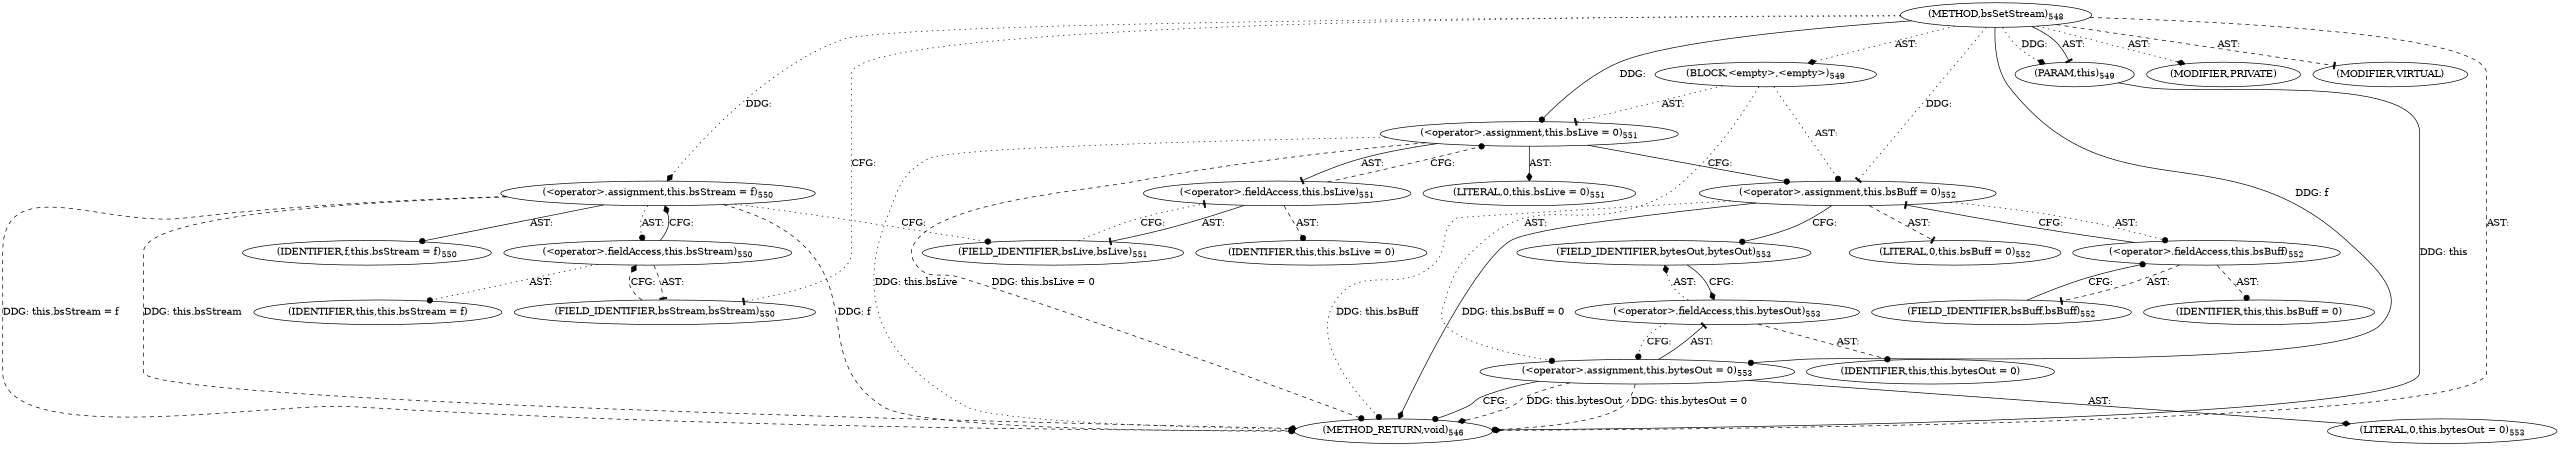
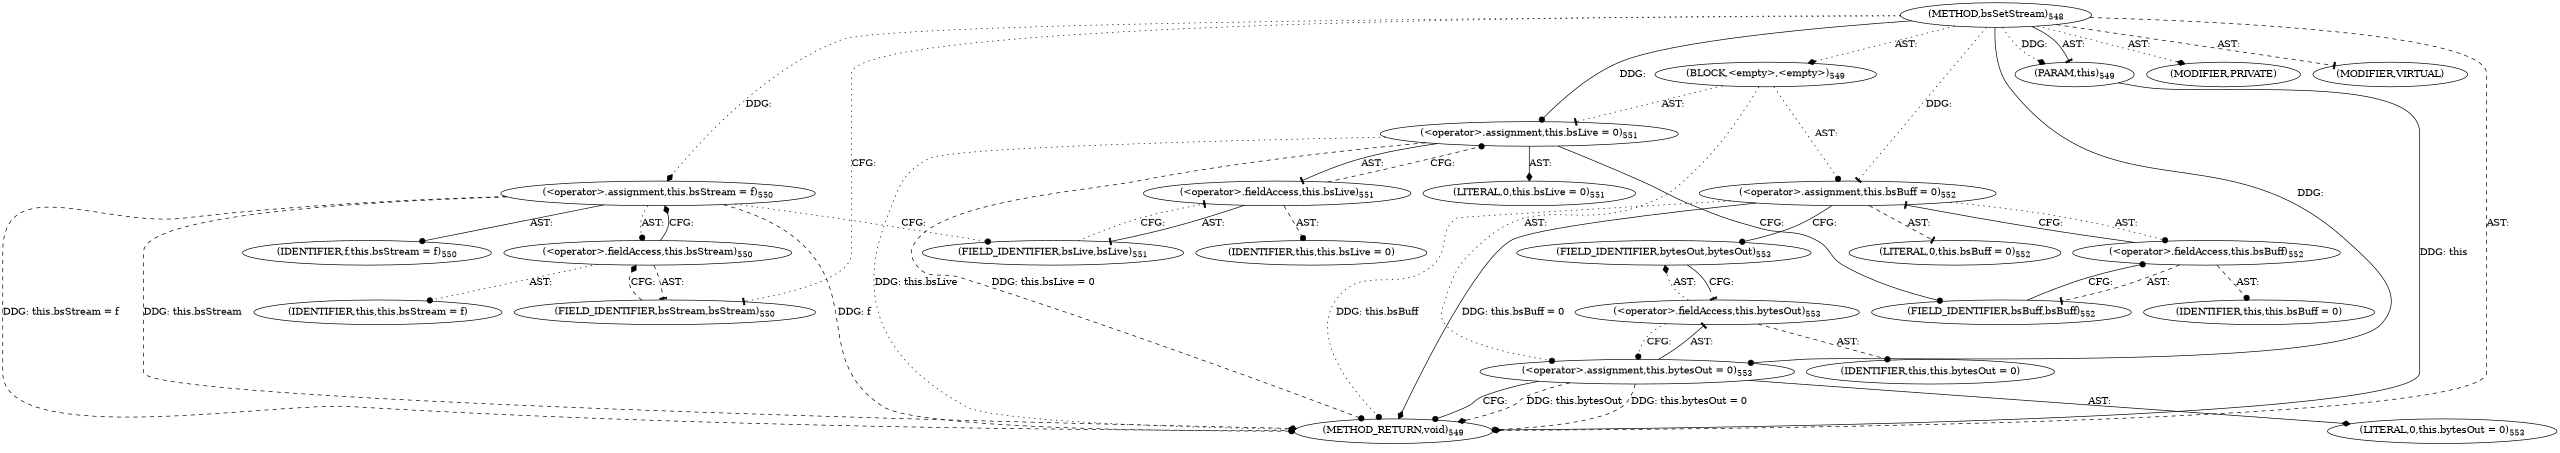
  digraph {
    edge [arrowhead=dot style=solid]
    n1 [label=<(METHOD,bsSetStream)<SUB>548</SUB>>]
    n2 [label=<(PARAM,this)<SUB>549</SUB>>]
    n3 [label=<(BLOCK,&lt;empty&gt;,&lt;empty&gt;)<SUB>549</SUB>>]
    n4 [label=<(&lt;operator&gt;.assignment,this.bsStream = f)<SUB>550</SUB>>]
    n5 [label=<(FIELD_IDENTIFIER,bsStream,bsStream)<SUB>550</SUB>>]
    n6 [label=<(&lt;operator&gt;.assignment,this.bsLive = 0)<SUB>551</SUB>>]
    n7 [label=<(&lt;operator&gt;.assignment,this.bsBuff = 0)<SUB>552</SUB>>]
    n8 [label=<(&lt;operator&gt;.assignment,this.bytesOut = 0)<SUB>553</SUB>>]
    n9 [label=<(MODIFIER,PRIVATE)>]
    n10 [label=<(MODIFIER,VIRTUAL)>]
-   n11 [label=<(METHOD_RETURN,void)<SUB>546</SUB>>]
+   n11 [label=<(METHOD_RETURN,void)<SUB>549</SUB>>]
    n12 [label=<(&lt;operator&gt;.fieldAccess,this.bsStream)<SUB>550</SUB>>]
    n13 [label=<(IDENTIFIER,f,this.bsStream = f)<SUB>550</SUB>>]
    n14 [label=<(FIELD_IDENTIFIER,bsLive,bsLive)<SUB>551</SUB>>]
    n15 [label=<(&lt;operator&gt;.fieldAccess,this.bsLive)<SUB>551</SUB>>]
    n16 [label=<(LITERAL,0,this.bsLive = 0)<SUB>551</SUB>>]
    n17 [label=<(FIELD_IDENTIFIER,bsBuff,bsBuff)<SUB>552</SUB>>]
    n18 [label=<(&lt;operator&gt;.fieldAccess,this.bsBuff)<SUB>552</SUB>>]
    n19 [label=<(LITERAL,0,this.bsBuff = 0)<SUB>552</SUB>>]
    n20 [label=<(FIELD_IDENTIFIER,bytesOut,bytesOut)<SUB>553</SUB>>]
    n21 [label=<(&lt;operator&gt;.fieldAccess,this.bytesOut)<SUB>553</SUB>>]
    n22 [label=<(LITERAL,0,this.bytesOut = 0)<SUB>553</SUB>>]
    n23 [label=<(IDENTIFIER,this,this.bsStream = f)>]
    n24 [label=<(IDENTIFIER,this,this.bsLive = 0)>]
    n25 [label=<(IDENTIFIER,this,this.bsBuff = 0)>]
    n26 [label=<(IDENTIFIER,this,this.bytesOut = 0)>]
    n1 -> n2 [arrowhead=tee label="AST: "]
    n1 -> n2 [arrowhead=diamond label="DDG: " style=dotted]
    n1 -> n3 [arrowhead=diamond label="AST: " style=dotted]
    n1 -> n4 [arrowhead=diamond label="DDG: " style=dotted]
    n1 -> n5 [arrowhead=tee label="CFG: " style=dotted]
    n1 -> n6 [label="DDG: "]
    n1 -> n7 [arrowhead=tee label="DDG: " style=dotted]
-   n1 -> n8 [label="DDG: f"]
+   n1 -> n8 [label="DDG: "]
    n1 -> n9 [arrowhead=diamond label="AST: " style=dotted]
    n1 -> n10 [arrowhead=tee label="AST: " style=dashed]
    n1 -> n11 [arrowhead=diamond label="AST: " style=dashed]
    n2 -> n11 [arrowhead=diamond label="DDG: this"]
    n3 -> n6 [arrowhead=tee label="AST: " style=dotted]
    n3 -> n7 [label="AST: " style=dotted]
    n3 -> n8 [label="AST: " style=dotted]
    n4 -> n11 [arrowhead=diamond label="DDG: this.bsStream" style=dashed]
    n4 -> n11 [label="DDG: f" style=dashed]
    n4 -> n11 [label="DDG: this.bsStream = f" style=dashed]
    n4 -> n12 [label="AST: " style=dotted]
    n4 -> n13 [label="AST: "]
    n4 -> n14 [label="CFG: " style=dotted]
    n5 -> n12 [arrowhead=diamond label="CFG: " style=dashed]
    n6 -> n11 [arrowhead=tee label="DDG: this.bsLive" style=dotted]
    n6 -> n11 [label="DDG: this.bsLive = 0" style=dashed]
    n6 -> n15 [arrowhead=tee label="AST: "]
    n6 -> n16 [arrowhead=diamond label="AST: "]
-   n6 -> n7 [label="CFG: "]
+   n6 -> n17 [label="CFG: "]
    n7 -> n11 [label="DDG: this.bsBuff" style=dotted]
    n7 -> n11 [arrowhead=diamond label="DDG: this.bsBuff = 0"]
    n7 -> n18 [label="AST: " style=dotted]
    n7 -> n19 [arrowhead=tee label="AST: " style=dashed]
    n7 -> n20 [label="CFG: "]
    n8 -> n11 [label="CFG: "]
    n8 -> n11 [arrowhead=diamond label="DDG: this.bytesOut" style=dashed]
    n8 -> n11 [label="DDG: this.bytesOut = 0" style=dashed]
    n8 -> n21 [arrowhead=tee label="AST: "]
    n8 -> n22 [arrowhead=diamond label="AST: "]
    n12 -> n4 [arrowhead=diamond label="CFG: "]
    n12 -> n5 [arrowhead=tee label="AST: " style=dashed]
    n12 -> n23 [label="AST: " style=dotted]
    n14 -> n15 [arrowhead=tee label="CFG: " style=dotted]
    n15 -> n6 [label="CFG: " style=dashed]
    n15 -> n14 [arrowhead=tee label="AST: "]
    n15 -> n24 [label="AST: " style=dashed]
    n17 -> n18 [label="CFG: "]
    n18 -> n7 [arrowhead=tee label="CFG: "]
    n18 -> n17 [arrowhead=tee label="AST: " style=dashed]
    n18 -> n25 [label="AST: " style=dashed]
-   n20 -> n21 [arrowhead=diamond label="CFG: "]
+   n20 -> n21 [arrowhead=tee label="CFG: "]
    n21 -> n8 [label="CFG: " style=dotted]
    n21 -> n20 [arrowhead=diamond label="AST: " style=dotted]
    n21 -> n26 [label="AST: " style=dashed]
  }
